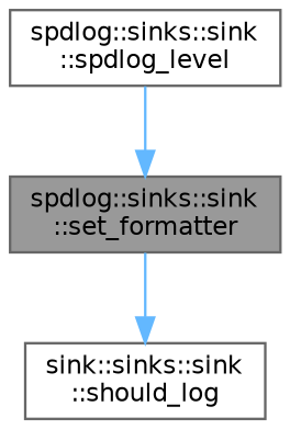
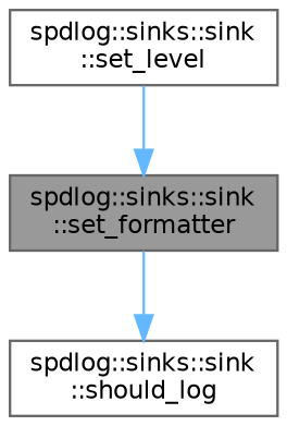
  digraph {
    rankdir=TB
    node [color=grey40 fillcolor=white fontname=Helvetica fontsize=10 shape=box style=filled]
    edge [color=steelblue1 fontname=Helvetica fontsize=10 labelfontname=Helvetica labelfontsize=10 style=solid]
    n1 [color=gray40 fillcolor=grey60 fontcolor=black height=0.2 label="spdlog::sinks::sink\l::set_formatter" width=0.4]
-   n2 [height=0.2 label="sink::sinks::sink\l::should_log" width=0.4]
-   n3 [height=0.2 label="spdlog::sinks::sink\l::spdlog_level" width=0.4]
+   n2 [height=0.2 label="spdlog::sinks::sink\l::should_log" width=0.4]
+   n3 [height=0.2 label="spdlog::sinks::sink\l::set_level" width=0.4]
    n1 -> n2
    n3 -> n1
  }
